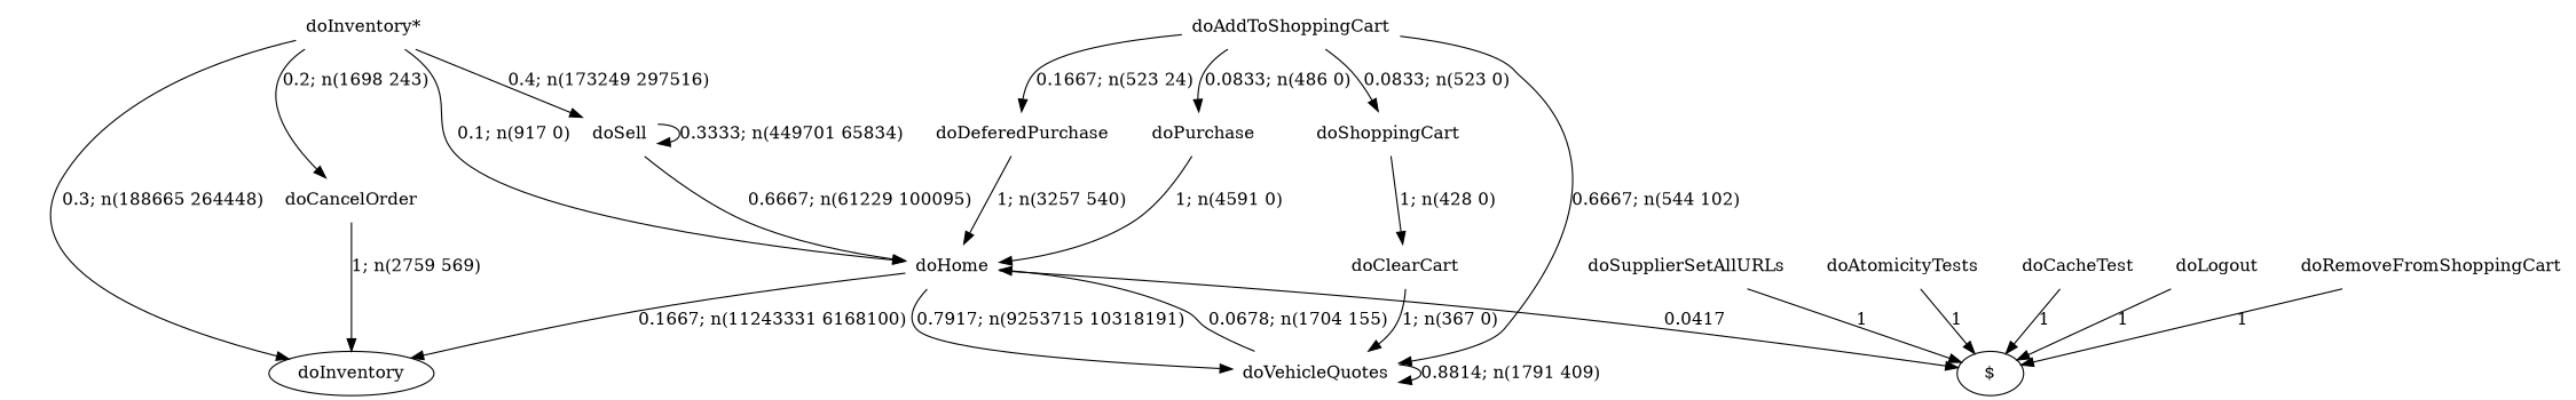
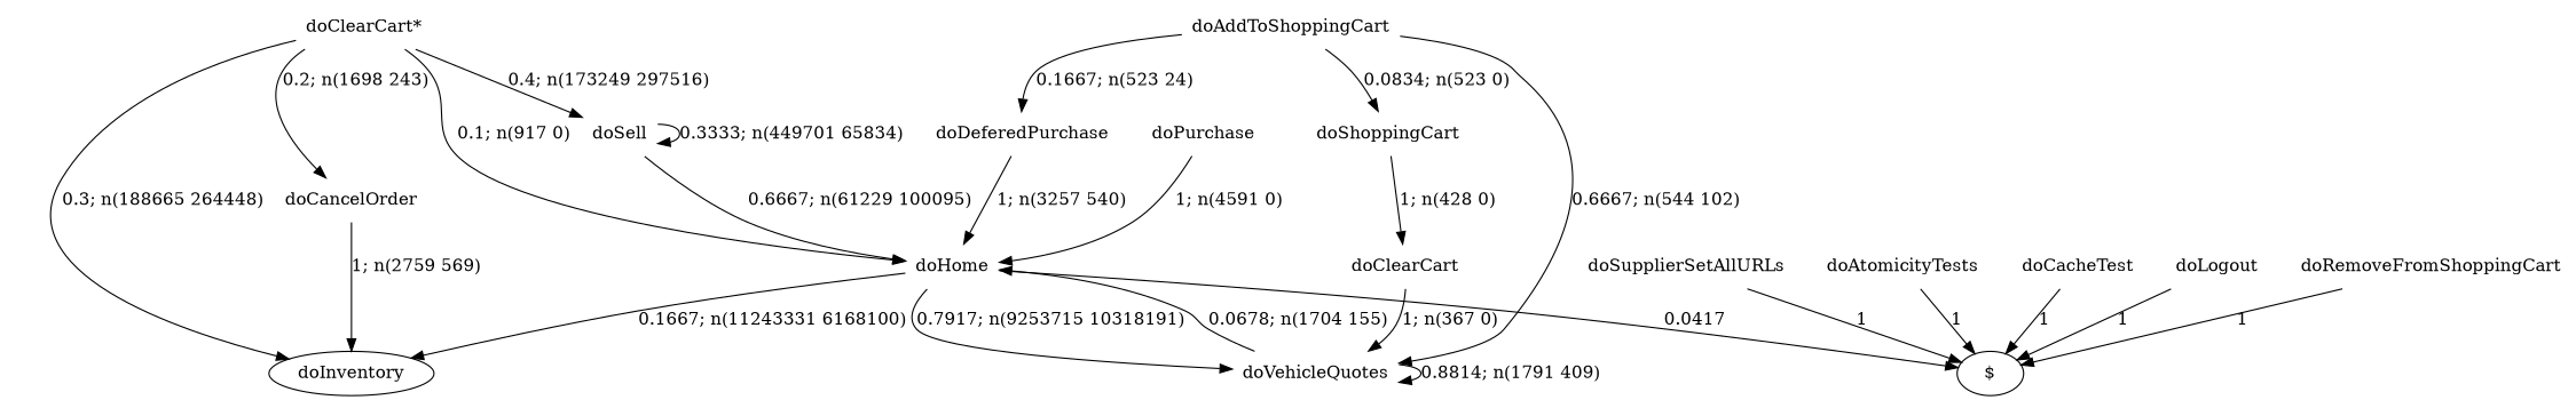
  digraph {
    node [shape=none]
    edge [style=solid]
-   n1 [label="doInventory*"]
+   n1 [label="doClearCart*"]
    n2 [label=doHome]
    n3 [label=doSell]
    n4 [label=doCancelOrder]
    doInventory [shape=""]
    "$" [shape=""]
    n7 [label=doVehicleQuotes]
    n8 [label=doSupplierSetAllURLs]
    n9 [label=doAtomicityTests]
    n10 [label=doCacheTest]
    n11 [label=doAddToShoppingCart]
    n12 [label=doDeferedPurchase]
    n13 [label=doShoppingCart]
    n14 [label=doPurchase]
    n15 [label=doClearCart]
    n16 [label=doLogout]
    n17 [label=doRemoveFromShoppingCart]
    n1 -> n2 [label="0.1; n(917 0)"]
    n1 -> n3 [label="0.4; n(173249 297516)"]
    n1 -> n4 [label="0.2; n(1698 243)"]
    n1 -> doInventory [label="0.3; n(188665 264448)"]
    n2 -> doInventory [label="0.1667; n(11243331 6168100)"]
    n2 -> "$" [label=0.0417]
    n2 -> n7 [label="0.7917; n(9253715 10318191)"]
    n3 -> n2 [label="0.6667; n(61229 100095)"]
    n3 -> n3 [label="0.3333; n(449701 65834)"]
    n4 -> doInventory [label="1; n(2759 569)"]
    n7 -> n2 [label="0.0678; n(1704 155)"]
    n7 -> n7 [label="0.8814; n(1791 409)"]
    n8 -> "$" [label=1]
    n9 -> "$" [label=1]
    n10 -> "$" [label=1]
    n11 -> n7 [label="0.6667; n(544 102)"]
    n11 -> n12 [label="0.1667; n(523 24)"]
-   n11 -> n13 [label="0.0833; n(523 0)"]
-   n11 -> n14 [label="0.0833; n(486 0)"]
+   n11 -> n13 [label="0.0834; n(523 0)"]
    n12 -> n2 [label="1; n(3257 540)"]
    n13 -> n15 [label="1; n(428 0)"]
    n14 -> n2 [label="1; n(4591 0)"]
    n15 -> n7 [label="1; n(367 0)"]
    n16 -> "$" [label=1]
    n17 -> "$" [label=1]
  }
